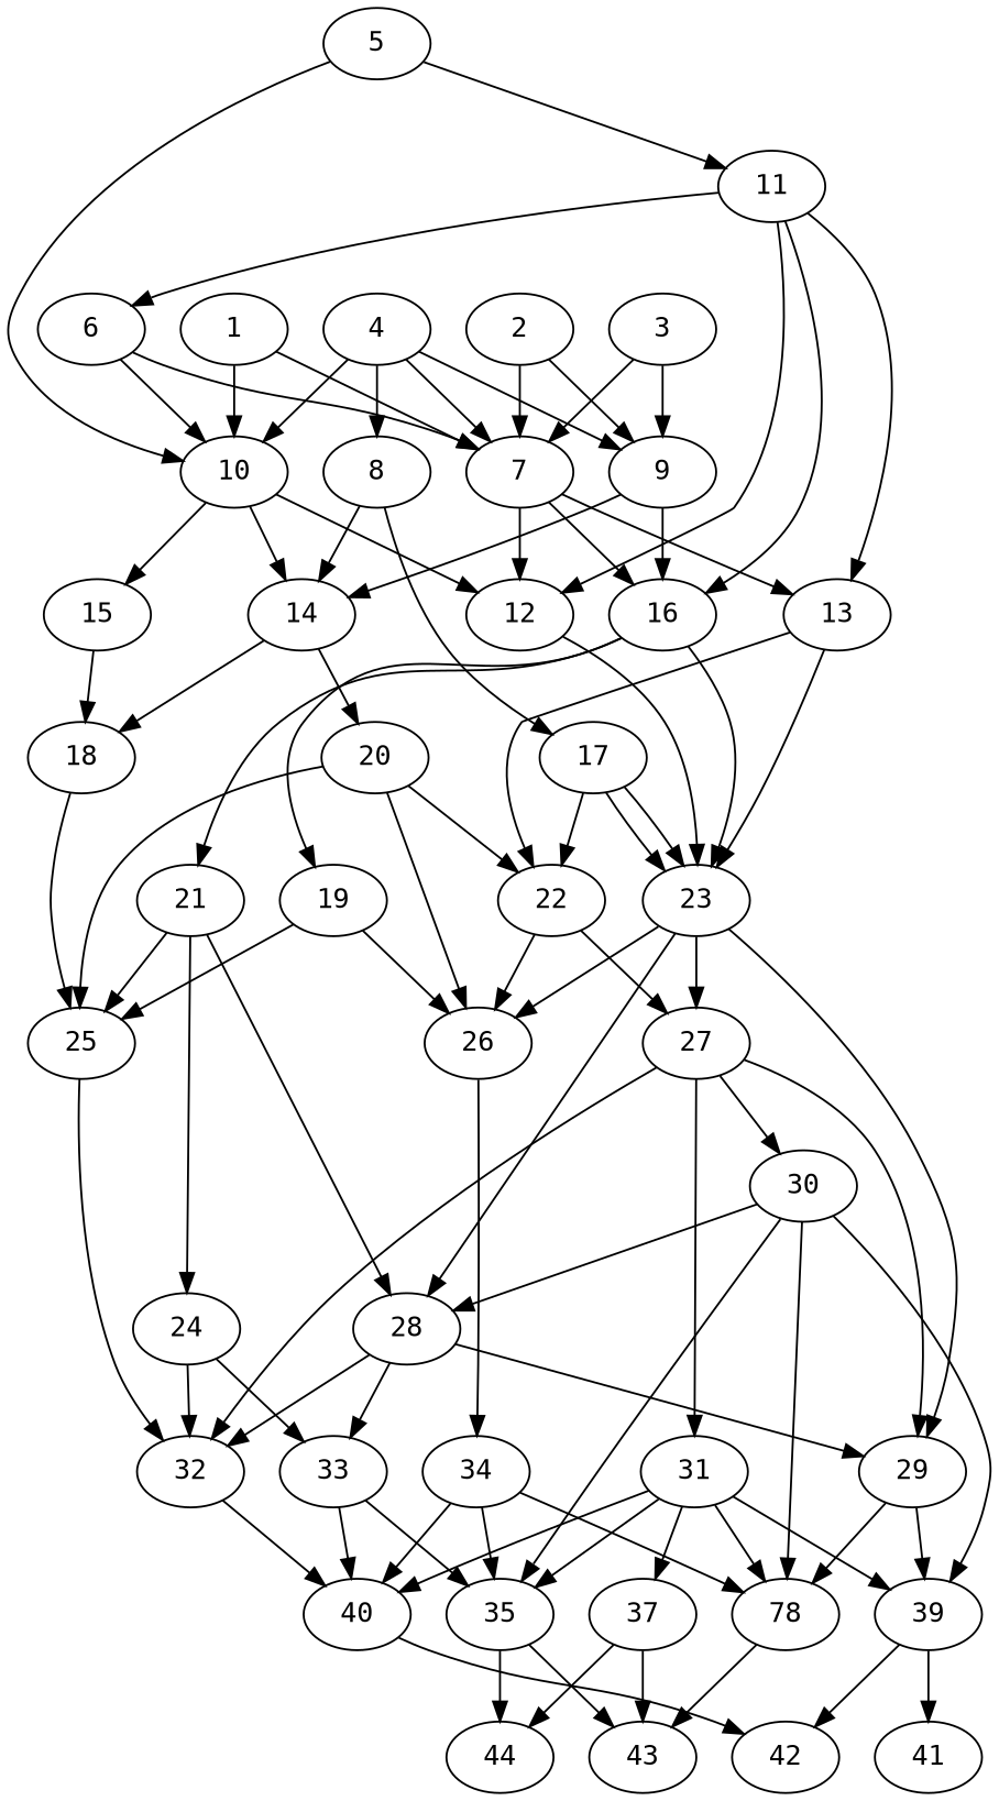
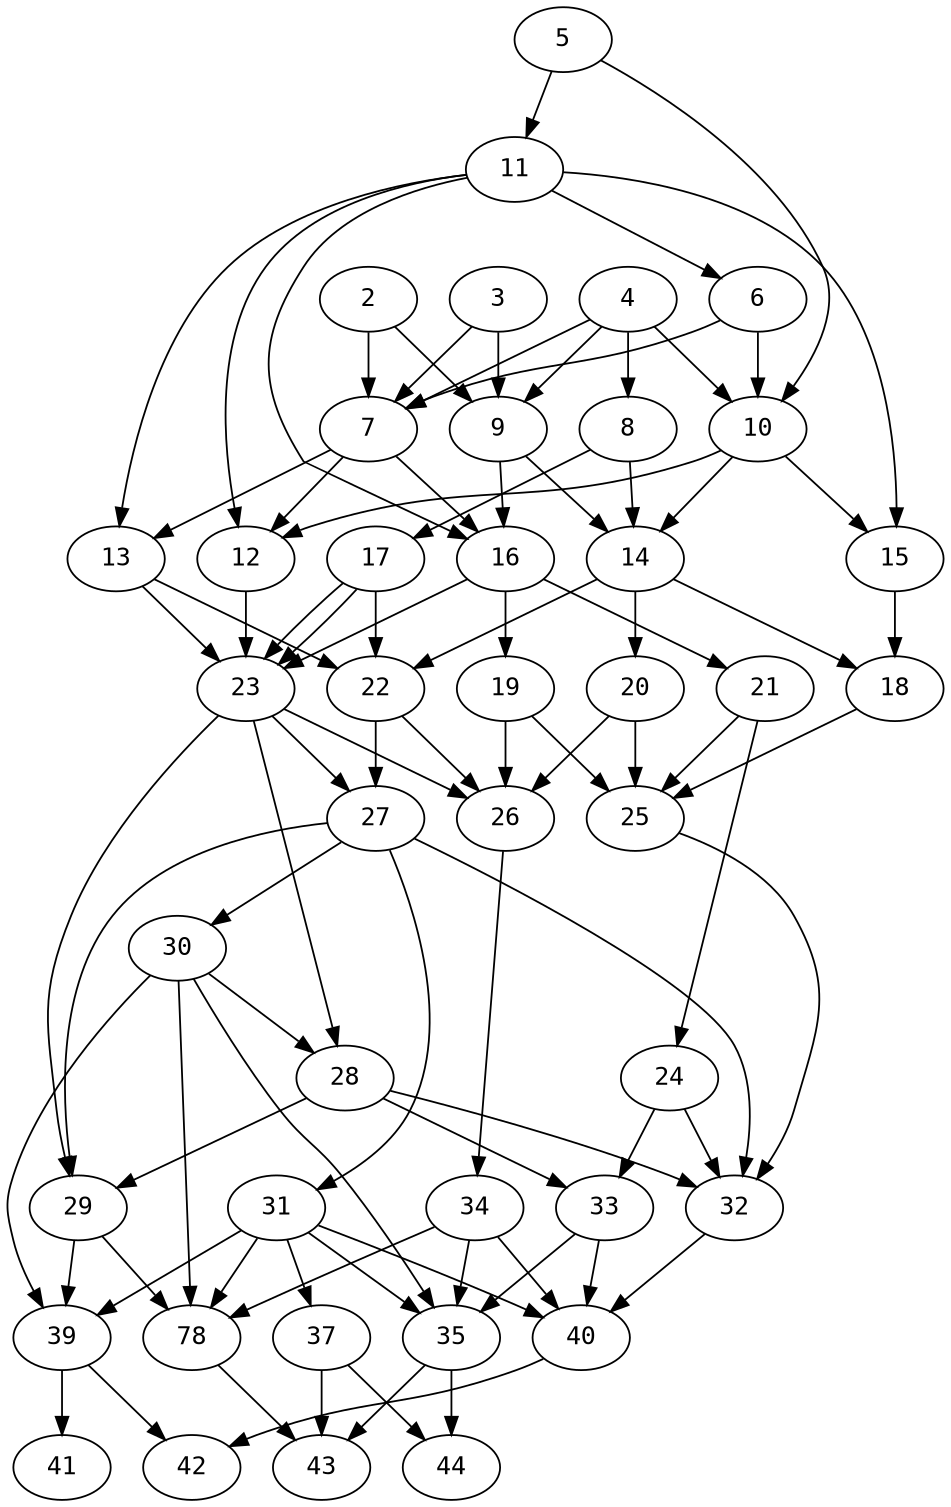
  digraph {
    fontname="DejaVu Sans Mono"
    node [alpha=0.08 fontname="DejaVu Sans Mono"]
    edge [fontname="DejaVu Sans Mono"]
-   1 [alpha=0.10 expect_size=15872000]
    7 [alpha=0.16 expect_size=29041664]
    10 [alpha=0.15 expect_size=48060416]
    12 [alpha=0.20 expect_size=12395520]
    13 [alpha=0.01 expect_size=20387840]
    16 [alpha=0.12 expect_size=30396416]
    14 [alpha=0.13 expect_size=23134208]
    15 [alpha=0.20 expect_size=49476608]
    23 [alpha=0.19 expect_size=14168064]
    22 [alpha=0.15 expect_size=14390272]
    19 [alpha=0.19 expect_size=49968128]
    21 [alpha=0.06 expect_size=47661056]
    18 [alpha=0.03 expect_size=30616576]
    20 [alpha=0.10 expect_size=11422720]
    2 [alpha=0.03 expect_size=33976320]
    9 [alpha=0.04 expect_size=35287040]
    3 [alpha=0.01 expect_size=43022336]
    4 [alpha=0.11 expect_size=31426560]
    8 [expect_size=30739456]
    17 [alpha=0.03 expect_size=39964672]
    5 [alpha=0.12 expect_size=5373952]
    11 [alpha=0.06 expect_size=36803584]
    6 [alpha=0.04 expect_size=14018560]
    26 [alpha=0.09 expect_size=45854720]
    28 [alpha=0.18 expect_size=32992256]
    27 [alpha=0.18 expect_size=26483712]
    29 [alpha=0.10 expect_size=39249920]
    25 [alpha=0.09 expect_size=46980096]
    24 [alpha=0.14 expect_size=16744448]
    34 [expect_size=13910016]
    32 [alpha=0.13 expect_size=29421568]
    33 [alpha=0.06 expect_size=16722944]
    30 [alpha=0.01 expect_size=36773888]
    31 [alpha=0.05 expect_size=14225408]
    40 [alpha=0.13 expect_size=8275968]
    39 [alpha=0.15 expect_size=31148032]
    n37 [alpha=0.20 expect_size=36781056 label=78]
    35 [expect_size=47166464]
    37 [alpha=0.04 expect_size=42313728]
    41 [expect_size=10981376]
    42 [expect_size=23639040]
    43 [alpha=0.11 expect_size=6216704]
    44 [alpha=0.19 expect_size=21046272]
-   1 -> 7
-   1 -> 10
    7 -> 12
    7 -> 13
    7 -> 16
    10 -> 12
    10 -> 14
    10 -> 15
    12 -> 23
    13 -> 23
    13 -> 22
    16 -> 23
    16 -> 19
    16 -> 21
-   20 -> 22
+   14 -> 22
    14 -> 18
    14 -> 20
    15 -> 18
    23 -> 26
    23 -> 28
    23 -> 27
    23 -> 29
    22 -> 26
    22 -> 27
    19 -> 26
    19 -> 25
-   21 -> 28
    21 -> 25
    21 -> 24
    18 -> 25
    20 -> 26
    20 -> 25
    2 -> 7
    2 -> 9
    9 -> 16
    9 -> 14
    3 -> 7
    3 -> 9
    4 -> 7
    4 -> 10
    4 -> 9
    4 -> 8
    8 -> 14
    8 -> 17
    17 -> 23
    17 -> 23
    17 -> 22
    5 -> 10
    5 -> 11
    11 -> 12
    11 -> 13
    11 -> 16
+   11 -> 15
    11 -> 6
    6 -> 7
    6 -> 10
    26 -> 34
    28 -> 29
    28 -> 32
    28 -> 33
    27 -> 29
    27 -> 32
    27 -> 30
    27 -> 31
    29 -> 39
    29 -> n37
    25 -> 32
    24 -> 32
    24 -> 33
    34 -> 40
    34 -> n37
    34 -> 35
    32 -> 40
    33 -> 40
    33 -> 35
    30 -> 28
    30 -> 39
    30 -> n37
    30 -> 35
    31 -> 40
    31 -> 39
    31 -> n37
    31 -> 35
    31 -> 37
    40 -> 42
    39 -> 41
    39 -> 42
    n37 -> 43
    35 -> 43
    35 -> 44
    37 -> 43
    37 -> 44
  }
